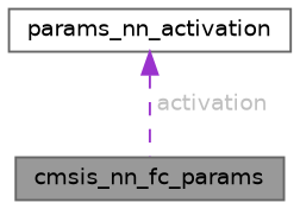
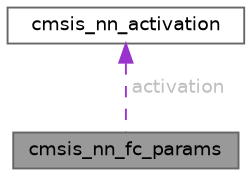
  digraph {
    node [color=gray40 fontname=Helvetica fontsize=10 shape=box style=filled]
    n1 [fillcolor=grey60 fontcolor=black height=0.2 label=cmsis_nn_fc_params width=0.4]
-   n2 [fillcolor=white height=0.2 label=params_nn_activation width=0.4]
+   n2 [fillcolor=white height=0.2 label=cmsis_nn_activation width=0.4]
    n2 -> n1 [color=darkorchid3 dir=back fontcolor=grey fontname=Helvetica fontsize=10 label=" activation" labelfontname=Helvetica labelfontsize=10 style=dashed]
  }
